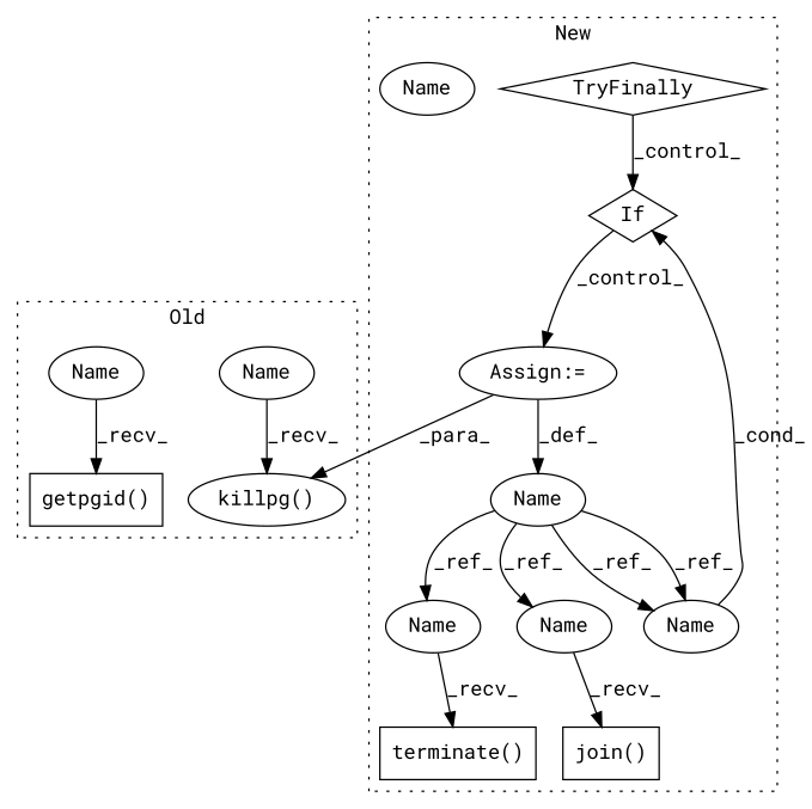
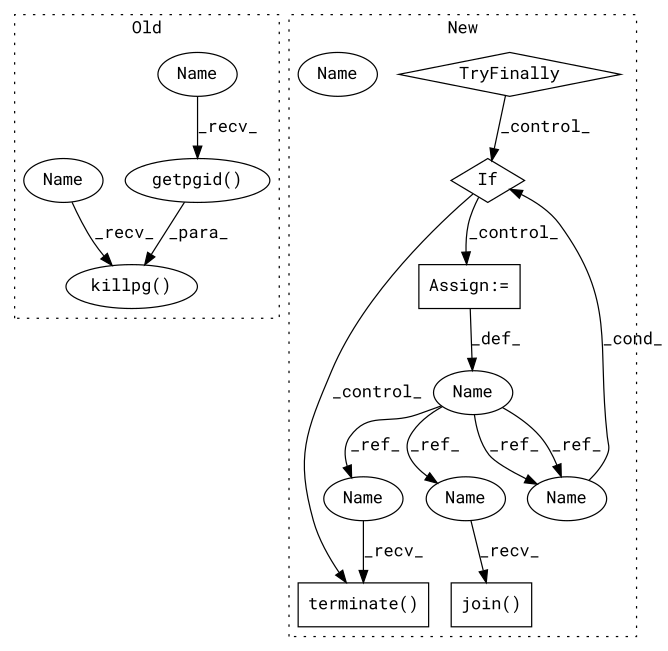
  digraph {
    fontname="Roboto Mono"
    node [a=87 fontname="Roboto Mono" l=7 s=8399 shape=ellipse]
    edge [fontname="Roboto Mono"]
-   n1 [a=75 l="11,1" label="getpgid()" s="8055,8077" shape=box]
+   n1 [a=75 l="11,1" label="getpgid()" s="8055,8077"]
    n2 [a=75 l="10,1" label="killpg()" s="8045,8094"]
    n3 [l=2 label=Name s=8055]
    n4 [l=2 label=Name s=8045]
    n5 [a=64 l=17 label=TryFinally s=6789 shape=diamond]
    n6 [a=96 l=3 label=If s=8335 shape=diamond]
    n7 [a=75 l=14 label="join()" shape=box]
    n8 [a=75 l=19 label="terminate()" s=8363 shape=box]
    n9 [label=Name s=6766]
    n10 [label=Name s=8338]
-   n11 [a=68 l=3 label="Assign:=" s=6773]
+   n11 [a=68 l=3 label="Assign:=" s=6773 shape=box]
    n12 [label=Name s=8338]
    n13 [label=Name s=8363]
    n14 [label=Name]
    subgraph cluster_1 {
      label=Old
      style=dotted
      n1
      n2
      n3
      n4
    }
    subgraph cluster_2 {
      label=New
      style=dotted
      n5
      n6
      n7
      n8
      n9
      n10
      n11
      n12
      n13
      n14
    }
-   n11 -> n2 [label=_para_]
+   n1 -> n2 [label=_para_]
    n3 -> n1 [label=_recv_]
    n4 -> n2 [label=_recv_]
    n5 -> n6 [label=_control_]
+   n6 -> n8 [label=_control_]
    n6 -> n11 [label=_control_]
    n9 -> n12 [label=_ref_]
    n9 -> n12 [label=_ref_]
    n9 -> n13 [label=_ref_]
    n9 -> n14 [label=_ref_]
    n11 -> n9 [label=_def_]
    n12 -> n6 [label=_cond_]
    n13 -> n8 [label=_recv_]
    n14 -> n7 [label=_recv_]
  }
